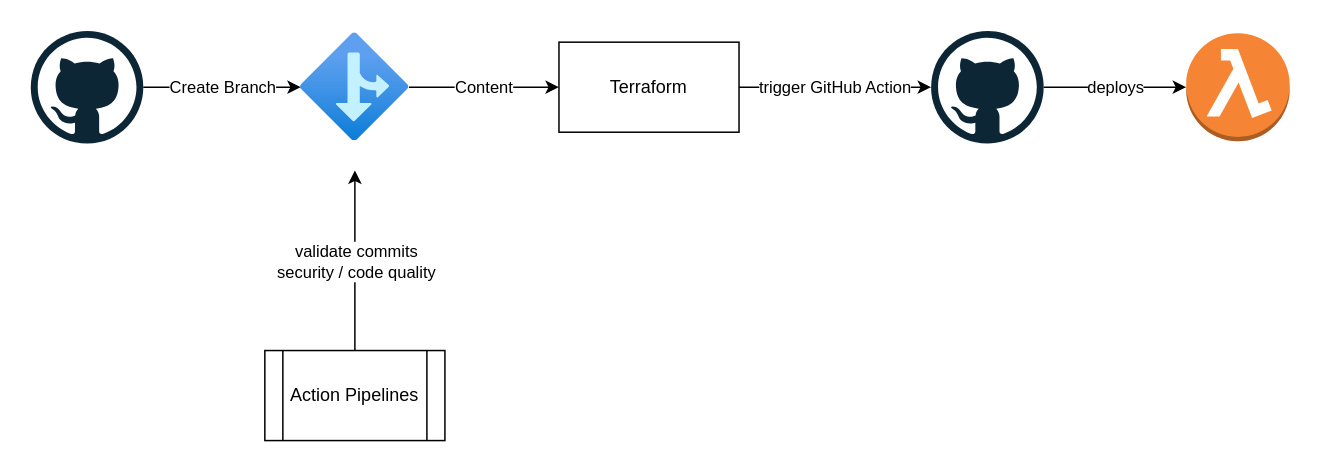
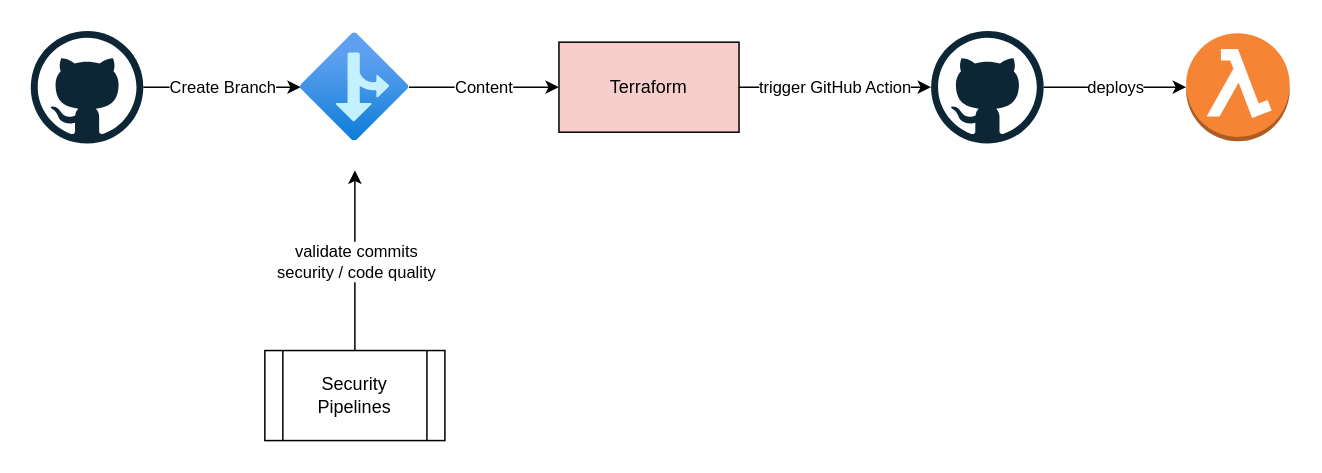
  <mxCell id="0" />
  <mxCell id="1" parent="0" />
  <mxCell id="2" value="" style="outlineConnect=0;dashed=0;verticalLabelPosition=bottom;verticalAlign=top;align=center;html=1;shape=mxgraph.aws3.lambda_function;fillColor=#F58534;gradientColor=none;" vertex="1" parent="1"><mxGeometry x="790" y="21.5" width="69" height="72" as="geometry" /></mxCell>
  <mxCell id="3" value="Create Branch" style="edgeStyle=orthogonalEdgeStyle;rounded=0;orthogonalLoop=1;jettySize=auto;html=1;" edge="1" parent="1" source="4" target="6"><mxGeometry relative="1" as="geometry" /></mxCell>
  <mxCell id="4" value="" style="dashed=0;outlineConnect=0;html=1;align=center;labelPosition=center;verticalLabelPosition=bottom;verticalAlign=top;shape=mxgraph.weblogos.github" vertex="1" parent="1"><mxGeometry x="20" y="20" width="75" height="75" as="geometry" /></mxCell>
  <mxCell id="5" value="Content" style="edgeStyle=orthogonalEdgeStyle;rounded=0;orthogonalLoop=1;jettySize=auto;html=1;" edge="1" parent="1" source="6" target="8"><mxGeometry relative="1" as="geometry" /></mxCell>
  <mxCell id="6" value="" style="aspect=fixed;html=1;points=[];align=center;image;fontSize=12;image=img/lib/azure2/general/Branch.svg;" vertex="1" parent="1"><mxGeometry x="200" y="21.5" width="72" height="72" as="geometry" /></mxCell>
  <mxCell id="7" value="trigger GitHub Action" style="edgeStyle=orthogonalEdgeStyle;rounded=0;orthogonalLoop=1;jettySize=auto;html=1;" edge="1" parent="1" source="8" target="10"><mxGeometry relative="1" as="geometry" /></mxCell>
- <mxCell id="8" value="Terraform" style="rounded=0;whiteSpace=wrap;html=1;" vertex="1" parent="1"><mxGeometry x="372" y="27.5" width="120" height="60" as="geometry" /></mxCell>
+ <mxCell id="8" value="Terraform" style="rounded=0;whiteSpace=wrap;html=1;fillColor=#f8cecc;" vertex="1" parent="1"><mxGeometry x="372" y="27.5" width="120" height="60" as="geometry" /></mxCell>
  <mxCell id="9" value="deploys" style="edgeStyle=orthogonalEdgeStyle;rounded=0;orthogonalLoop=1;jettySize=auto;html=1;" edge="1" parent="1" source="10" target="2"><mxGeometry relative="1" as="geometry" /></mxCell>
  <mxCell id="10" value="" style="dashed=0;outlineConnect=0;html=1;align=center;labelPosition=center;verticalLabelPosition=bottom;verticalAlign=top;shape=mxgraph.weblogos.github" vertex="1" parent="1"><mxGeometry x="620" y="20" width="75" height="75" as="geometry" /></mxCell>
  <mxCell id="11" value="&lt;div&gt;validate commits&lt;/div&gt;&lt;div&gt;security / code quality&lt;br&gt;&lt;/div&gt;" style="edgeStyle=orthogonalEdgeStyle;rounded=0;orthogonalLoop=1;jettySize=auto;html=1;" edge="1" parent="1" source="12"><mxGeometry relative="1" as="geometry"><mxPoint x="236" y="113" as="targetPoint" /></mxGeometry></mxCell>
- <mxCell id="12" value="Action Pipelines" style="shape=process;whiteSpace=wrap;html=1;backgroundOutline=1;" vertex="1" parent="1"><mxGeometry x="176" y="233" width="120" height="60" as="geometry" /></mxCell>
+ <mxCell id="12" value="Security Pipelines" style="shape=process;whiteSpace=wrap;html=1;backgroundOutline=1;" vertex="1" parent="1"><mxGeometry x="176" y="233" width="120" height="60" as="geometry" /></mxCell>
